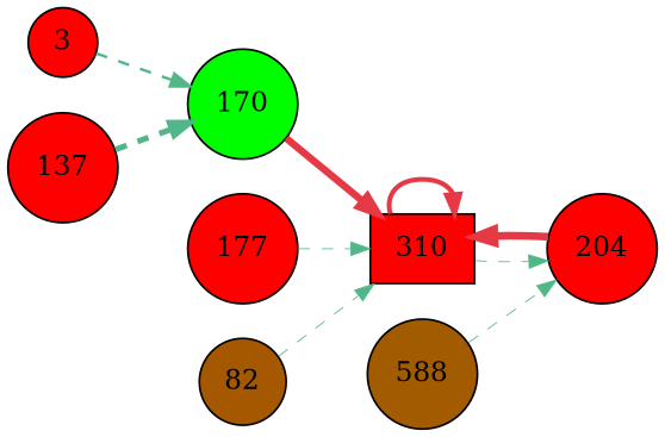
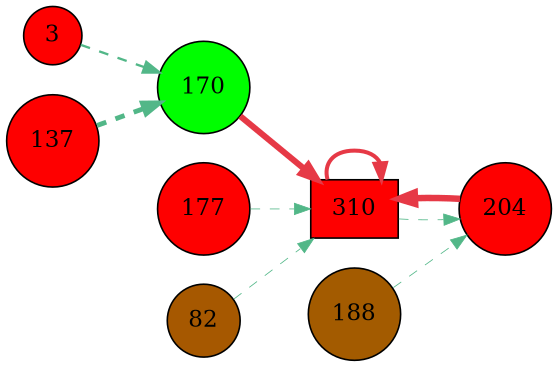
  digraph {
    rankdir=LR
    node [fillcolor="#fe0000" shape=circle style=filled]
    edge [color="#52b788" penwidth=0.50 style=dashed]
    n1 [label=3]
    n2 [fillcolor="#00fe00" label=170]
    n3 [label=137]
    n4 [label=310 shape=box]
    n5 [label=204]
    n6 [label=177]
    n7 [fillcolor="#a65800" label=82]
-   n8 [fillcolor="#a35b00" label=588]
+   n8 [fillcolor="#a35b00" label=188]
    n1 -> n2 [penwidth=1.44]
    n2 -> n4 [color="#e63946" penwidth=3.76 style=""]
    n3 -> n2 [penwidth=3.00]
    n4 -> n4 [color="#e63946" penwidth=2.49 style=""]
    n4 -> n5
    n5 -> n4 [color="#e63946" penwidth=4.00 style=""]
    n6 -> n4
    n7 -> n4
    n8 -> n5
  }
